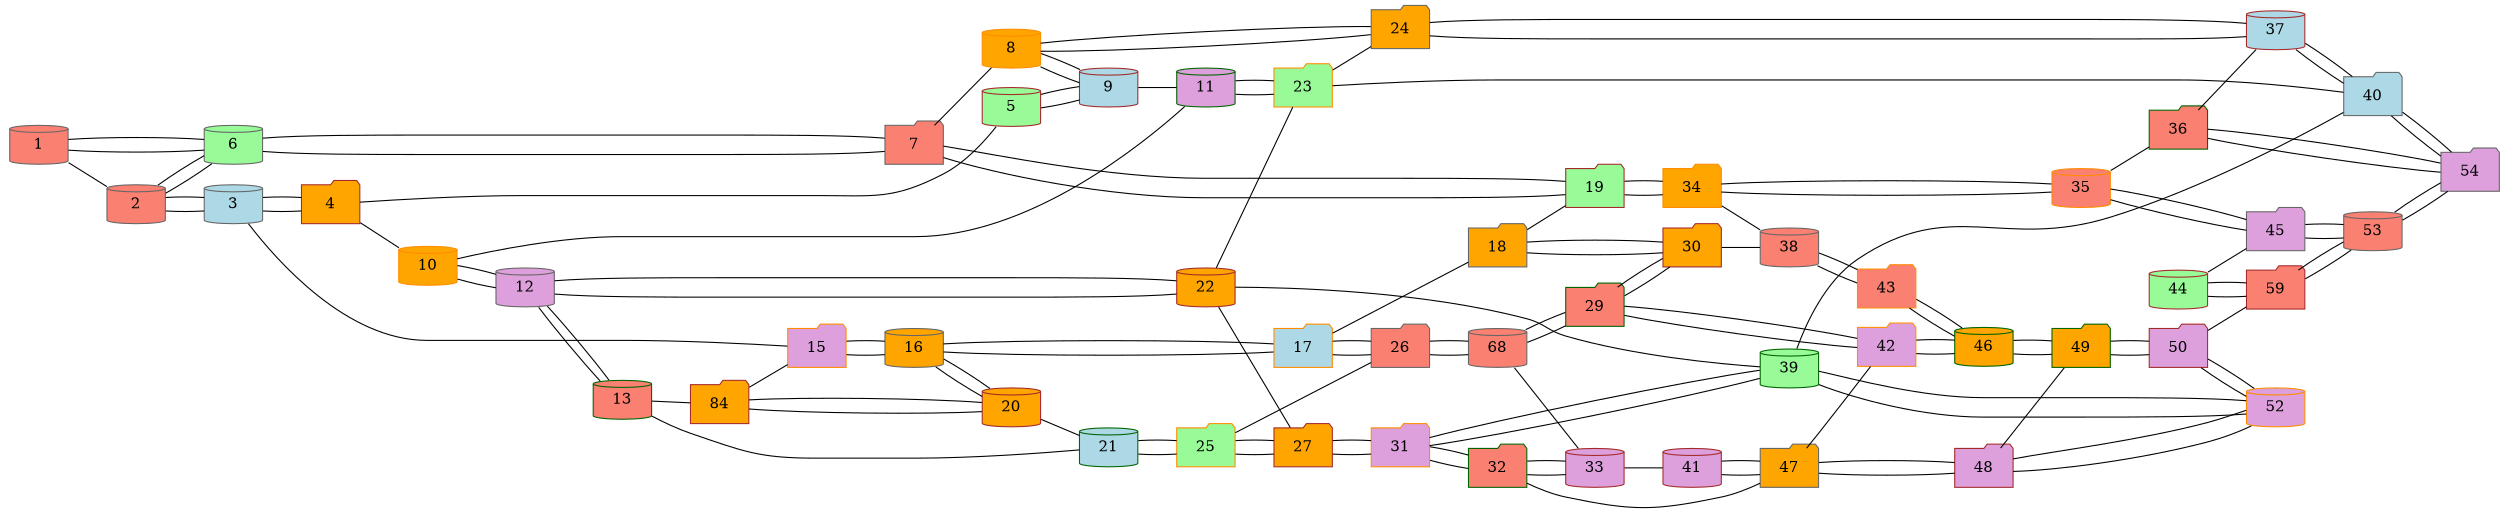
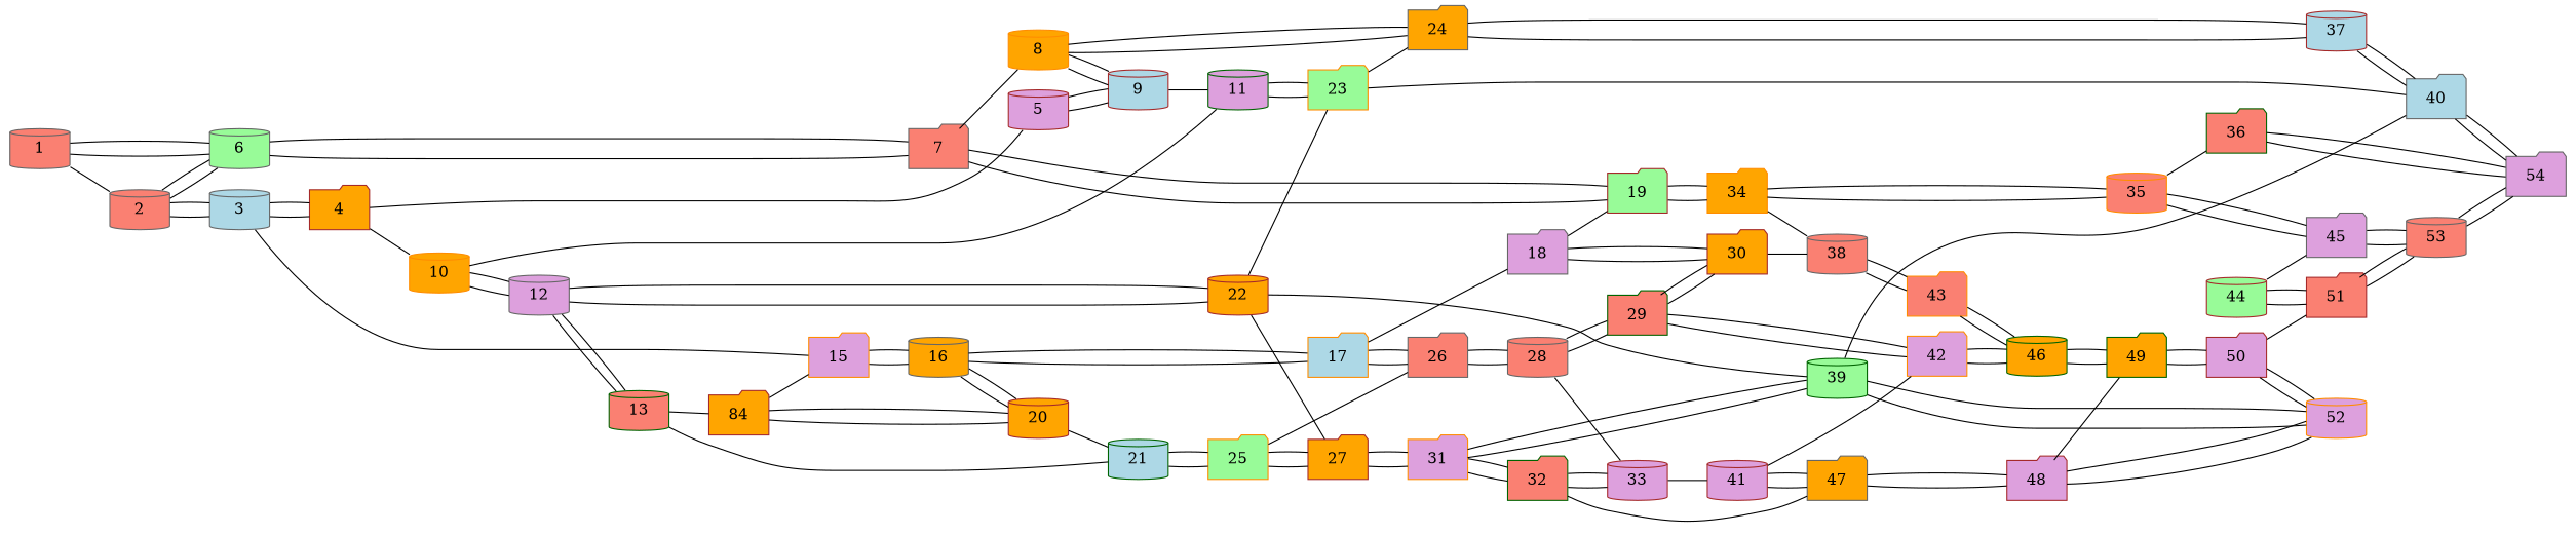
  graph {
    rankdir=LR
    node [color=gray40 fillcolor=orange shape=folder style=filled]
    1 [fillcolor=salmon shape=cylinder]
    2 [fillcolor=salmon shape=cylinder]
    6 [fillcolor=palegreen shape=cylinder]
    3 [fillcolor=lightblue shape=cylinder]
    7 [fillcolor=salmon]
    4 [color=brown]
    15 [color=darkorange fillcolor=plum]
-   5 [color=brown fillcolor=palegreen shape=cylinder]
+   5 [color=brown fillcolor=plum shape=cylinder]
    10 [color=darkorange shape=cylinder]
    16 [shape=cylinder]
    9 [color=brown fillcolor=lightblue shape=cylinder]
    11 [color=darkgreen fillcolor=plum shape=cylinder]
    12 [fillcolor=plum shape=cylinder]
    8 [color=darkorange shape=cylinder]
    19 [color=brown fillcolor=palegreen]
    24
    34 [color=darkorange]
    37 [color=brown fillcolor=lightblue shape=cylinder]
    23 [color=darkorange fillcolor=palegreen]
    13 [color=darkgreen fillcolor=salmon shape=cylinder]
    22 [color=brown shape=cylinder]
    40 [fillcolor=lightblue]
    n23 [color=brown label=84]
    21 [color=darkgreen fillcolor=lightblue shape=cylinder]
    27 [color=brown]
    39 [color=darkgreen fillcolor=palegreen shape=cylinder]
    20 [color=brown shape=cylinder]
    25 [color=darkorange fillcolor=palegreen]
    17 [color=darkorange fillcolor=lightblue]
-   18
+   18 [fillcolor=plum]
    26 [fillcolor=salmon]
    30 [color=brown]
-   28 [fillcolor=salmon shape=cylinder label=68]
+   28 [fillcolor=salmon shape=cylinder]
    38 [fillcolor=salmon shape=cylinder]
    35 [color=darkorange fillcolor=salmon shape=cylinder]
    31 [color=darkorange fillcolor=plum]
    52 [color=darkorange fillcolor=plum shape=cylinder]
    54 [fillcolor=plum]
    29 [color=darkgreen fillcolor=salmon]
    33 [color=brown fillcolor=plum shape=cylinder]
    32 [color=darkgreen fillcolor=salmon]
    42 [color=darkorange fillcolor=plum]
    41 [color=brown fillcolor=plum shape=cylinder]
    46 [color=darkgreen shape=cylinder]
    43 [color=darkorange fillcolor=salmon]
    47
    48 [color=brown fillcolor=plum]
    36 [color=darkgreen fillcolor=salmon]
    45 [fillcolor=plum]
    53 [fillcolor=salmon shape=cylinder]
    49 [color=darkgreen]
    44 [color=brown fillcolor=palegreen shape=cylinder]
-   51 [color=brown fillcolor=salmon label=59]
+   51 [color=brown fillcolor=salmon]
    50 [color=brown fillcolor=plum]
    1 -- 2
    1 -- 6
    1 -- 6
    2 -- 6
    2 -- 6
    2 -- 3
    2 -- 3
    6 -- 7
    6 -- 7
    3 -- 4
    3 -- 4
    3 -- 15
    7 -- 8
    7 -- 19
    7 -- 19
    4 -- 5
    4 -- 10
    15 -- 16
    15 -- 16
    5 -- 9
    5 -- 9
    10 -- 11
    10 -- 12
    10 -- 12
    16 -- 20
    16 -- 20
    16 -- 17
    16 -- 17
    9 -- 11
    11 -- 23
    11 -- 23
    12 -- 13
    12 -- 13
    12 -- 22
    12 -- 22
    8 -- 9
    8 -- 9
    8 -- 24
    8 -- 24
    19 -- 34
    19 -- 34
    24 -- 37
    24 -- 37
    34 -- 38
    34 -- 35
    34 -- 35
    37 -- 40
    37 -- 40
    23 -- 24
    23 -- 40
    13 -- n23
    13 -- 21
    22 -- 23
    22 -- 27
    22 -- 39
    40 -- 54
    40 -- 54
    n23 -- 15
    n23 -- 20
    n23 -- 20
    21 -- 25
    21 -- 25
    27 -- 31
    27 -- 31
    39 -- 40
    39 -- 52
    39 -- 52
    20 -- 21
    25 -- 27
    25 -- 27
    25 -- 26
    17 -- 18
    17 -- 26
    17 -- 26
    18 -- 19
    18 -- 30
    18 -- 30
    26 -- 28
    26 -- 28
    30 -- 38
    28 -- 29
    28 -- 29
    28 -- 33
    38 -- 43
    38 -- 43
    35 -- 36
    35 -- 45
    35 -- 45
    31 -- 39
    31 -- 39
    31 -- 32
    31 -- 32
    29 -- 30
    29 -- 30
    29 -- 42
    29 -- 42
    33 -- 41
    32 -- 33
    32 -- 33
    32 -- 47
    42 -- 46
    42 -- 46
-   47 -- 42
+   41 -- 42
    41 -- 47
    41 -- 47
    46 -- 49
    46 -- 49
    43 -- 46
    43 -- 46
    47 -- 48
    47 -- 48
    48 -- 52
    48 -- 52
    48 -- 49
-   36 -- 37
    36 -- 54
    36 -- 54
    45 -- 53
    45 -- 53
    53 -- 54
    53 -- 54
    49 -- 50
    49 -- 50
    44 -- 45
    44 -- 51
    44 -- 51
    51 -- 53
    51 -- 53
    50 -- 52
    50 -- 52
    50 -- 51
  }
